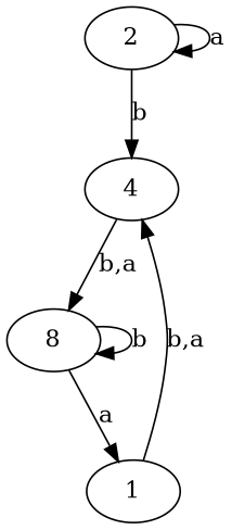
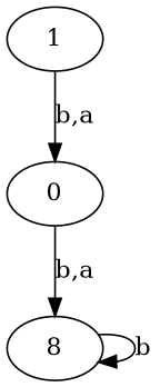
  digraph {
    d2tdocpreamble="\usetikzlibrary{automata}"
    d2tfigpreamble="\tikzstyle{every state}= [ draw=blue!50,very thick,fill=blue!20]  \tikzstyle{auto}= [fill=white]"
    ranksep=0.5
    node [style=state]
    edge [lblstyle=auto topath="bend right"]
-   n1 [label=4]
+   n1 [label=0]
    n2 [label=8 style="state, initial"]
    n3 [label=1 style="state, accepting"]
-   n4 [label=2]
    n1 -> n2 [label="b,a"]
    n2 -> n2 [label=b topath="loop above"]
-   n2 -> n3 [label=a]
    n3 -> n1 [label="b,a"]
-   n4 -> n1 [label=b]
-   n4 -> n4 [label=a topath="loop above"]
  }
